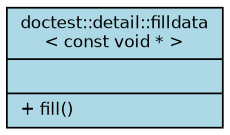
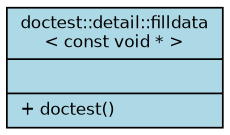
  digraph {
-   n1 [color=black fillcolor=lightblue fontcolor=black fontname=Helvetica fontsize=10 height=0.2 label="{doctest::detail::filldata\l\< const void * \>\n||+ fill()\l}" shape=record style=filled width=0.4]
+   n1 [color=black fillcolor=lightblue fontcolor=black fontname=Helvetica fontsize=10 height=0.2 label="{doctest::detail::filldata\l\< const void * \>\n||+ doctest()\l}" shape=record style=filled width=0.4]
  }
